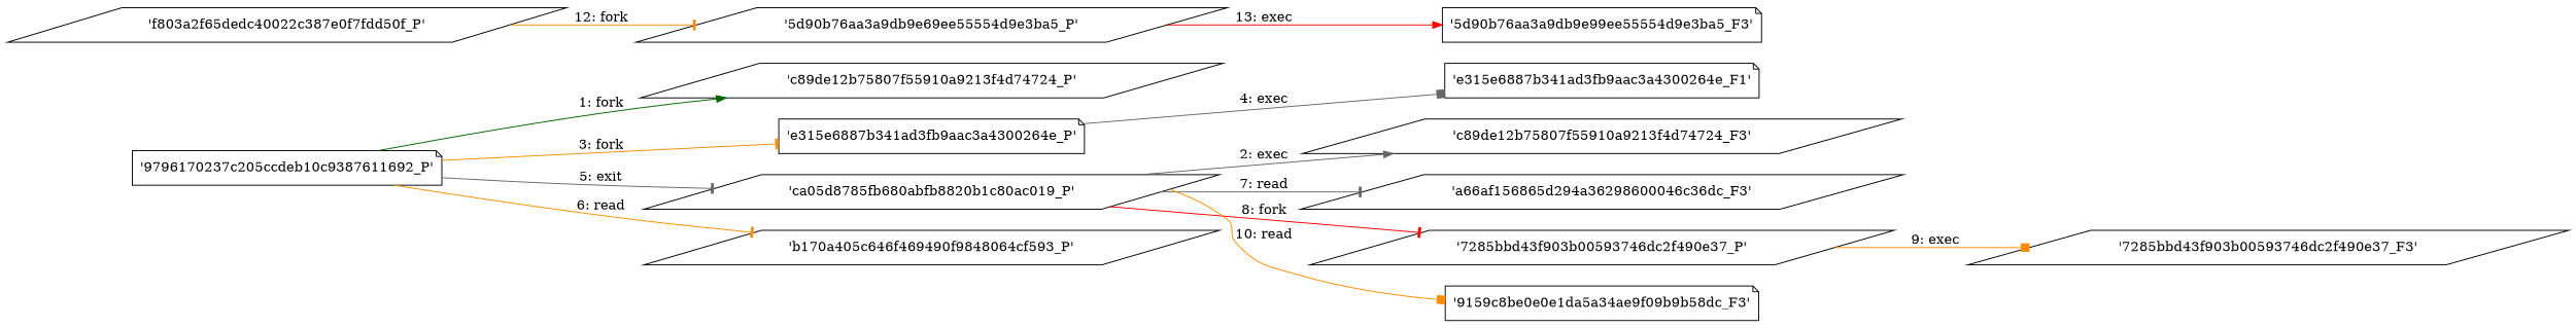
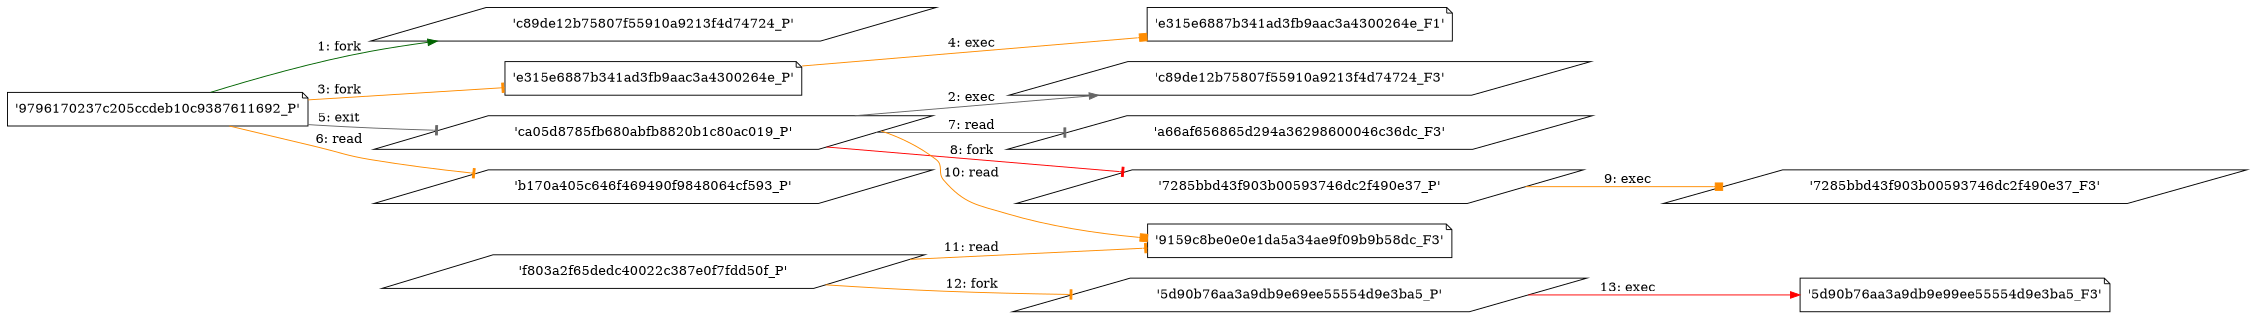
  digraph {
    engine=neato
    fixedsize=false
    fontsize=10
    nodesep=0.3
    rankdir=LR
    ranksep=0
    splines=true
    node [node_type=Process shape=parallelogram]
    edge [arrowhead=tee color=darkorange]
    "'9796170237c205ccdeb10c9387611692_P'" [shape=note]
    "'c89de12b75807f55910a9213f4d74724_P'"
    "'e315e6887b341ad3fb9aac3a4300264e_P'" [shape=note]
    "'ca05d8785fb680abfb8820b1c80ac019_P'"
    "'b170a405c646f469490f9848064cf593_P'"
    "'e315e6887b341ad3fb9aac3a4300264e_F1'" [node_type=File shape=note]
    "'c89de12b75807f55910a9213f4d74724_F3'" [node_type=File]
-   "'a66af156865d294a36298600046c36dc_F3'" [node_type=file]
+   "'a66af156865d294a36298600046c36dc_F3'" [node_type=file label="'a66af656865d294a36298600046c36dc_F3'"]
    "'7285bbd43f903b00593746dc2f490e37_P'"
    "'9159c8be0e0e1da5a34ae9f09b9b58dc_F3'" [node_type=file shape=note]
    "'7285bbd43f903b00593746dc2f490e37_F3'" [node_type=File]
    "'f803a2f65dedc40022c387e0f7fdd50f_P'"
    "'5d90b76aa3a9db9e69ee55554d9e3ba5_P'"
    n14 [label="'5d90b76aa3a9db9e99ee55554d9e3ba5_F3'" node_type=File shape=note]
    "'9796170237c205ccdeb10c9387611692_P'" -> "'c89de12b75807f55910a9213f4d74724_P'" [arrowhead=normal color=darkgreen label="1: fork"]
    "'9796170237c205ccdeb10c9387611692_P'" -> "'e315e6887b341ad3fb9aac3a4300264e_P'" [label="3: fork"]
    "'9796170237c205ccdeb10c9387611692_P'" -> "'ca05d8785fb680abfb8820b1c80ac019_P'" [color=gray40 label="5: exit"]
    "'9796170237c205ccdeb10c9387611692_P'" -> "'b170a405c646f469490f9848064cf593_P'" [label="6: read"]
-   "'e315e6887b341ad3fb9aac3a4300264e_P'" -> "'e315e6887b341ad3fb9aac3a4300264e_F1'" [arrowhead=box color=gray40 label="4: exec"]
+   "'e315e6887b341ad3fb9aac3a4300264e_P'" -> "'e315e6887b341ad3fb9aac3a4300264e_F1'" [arrowhead=box label="4: exec"]
    "'ca05d8785fb680abfb8820b1c80ac019_P'" -> "'c89de12b75807f55910a9213f4d74724_F3'" [arrowhead=normal color=gray40 label="2: exec"]
    "'ca05d8785fb680abfb8820b1c80ac019_P'" -> "'a66af156865d294a36298600046c36dc_F3'" [color=gray40 label="7: read"]
    "'ca05d8785fb680abfb8820b1c80ac019_P'" -> "'7285bbd43f903b00593746dc2f490e37_P'" [color=red label="8: fork"]
    "'ca05d8785fb680abfb8820b1c80ac019_P'" -> "'9159c8be0e0e1da5a34ae9f09b9b58dc_F3'" [arrowhead=box label="10: read"]
    "'7285bbd43f903b00593746dc2f490e37_P'" -> "'7285bbd43f903b00593746dc2f490e37_F3'" [arrowhead=box label="9: exec"]
+   "'f803a2f65dedc40022c387e0f7fdd50f_P'" -> "'9159c8be0e0e1da5a34ae9f09b9b58dc_F3'" [label="11: read"]
    "'f803a2f65dedc40022c387e0f7fdd50f_P'" -> "'5d90b76aa3a9db9e69ee55554d9e3ba5_P'" [label="12: fork"]
    "'5d90b76aa3a9db9e69ee55554d9e3ba5_P'" -> n14 [arrowhead=normal color=red label="13: exec"]
  }
